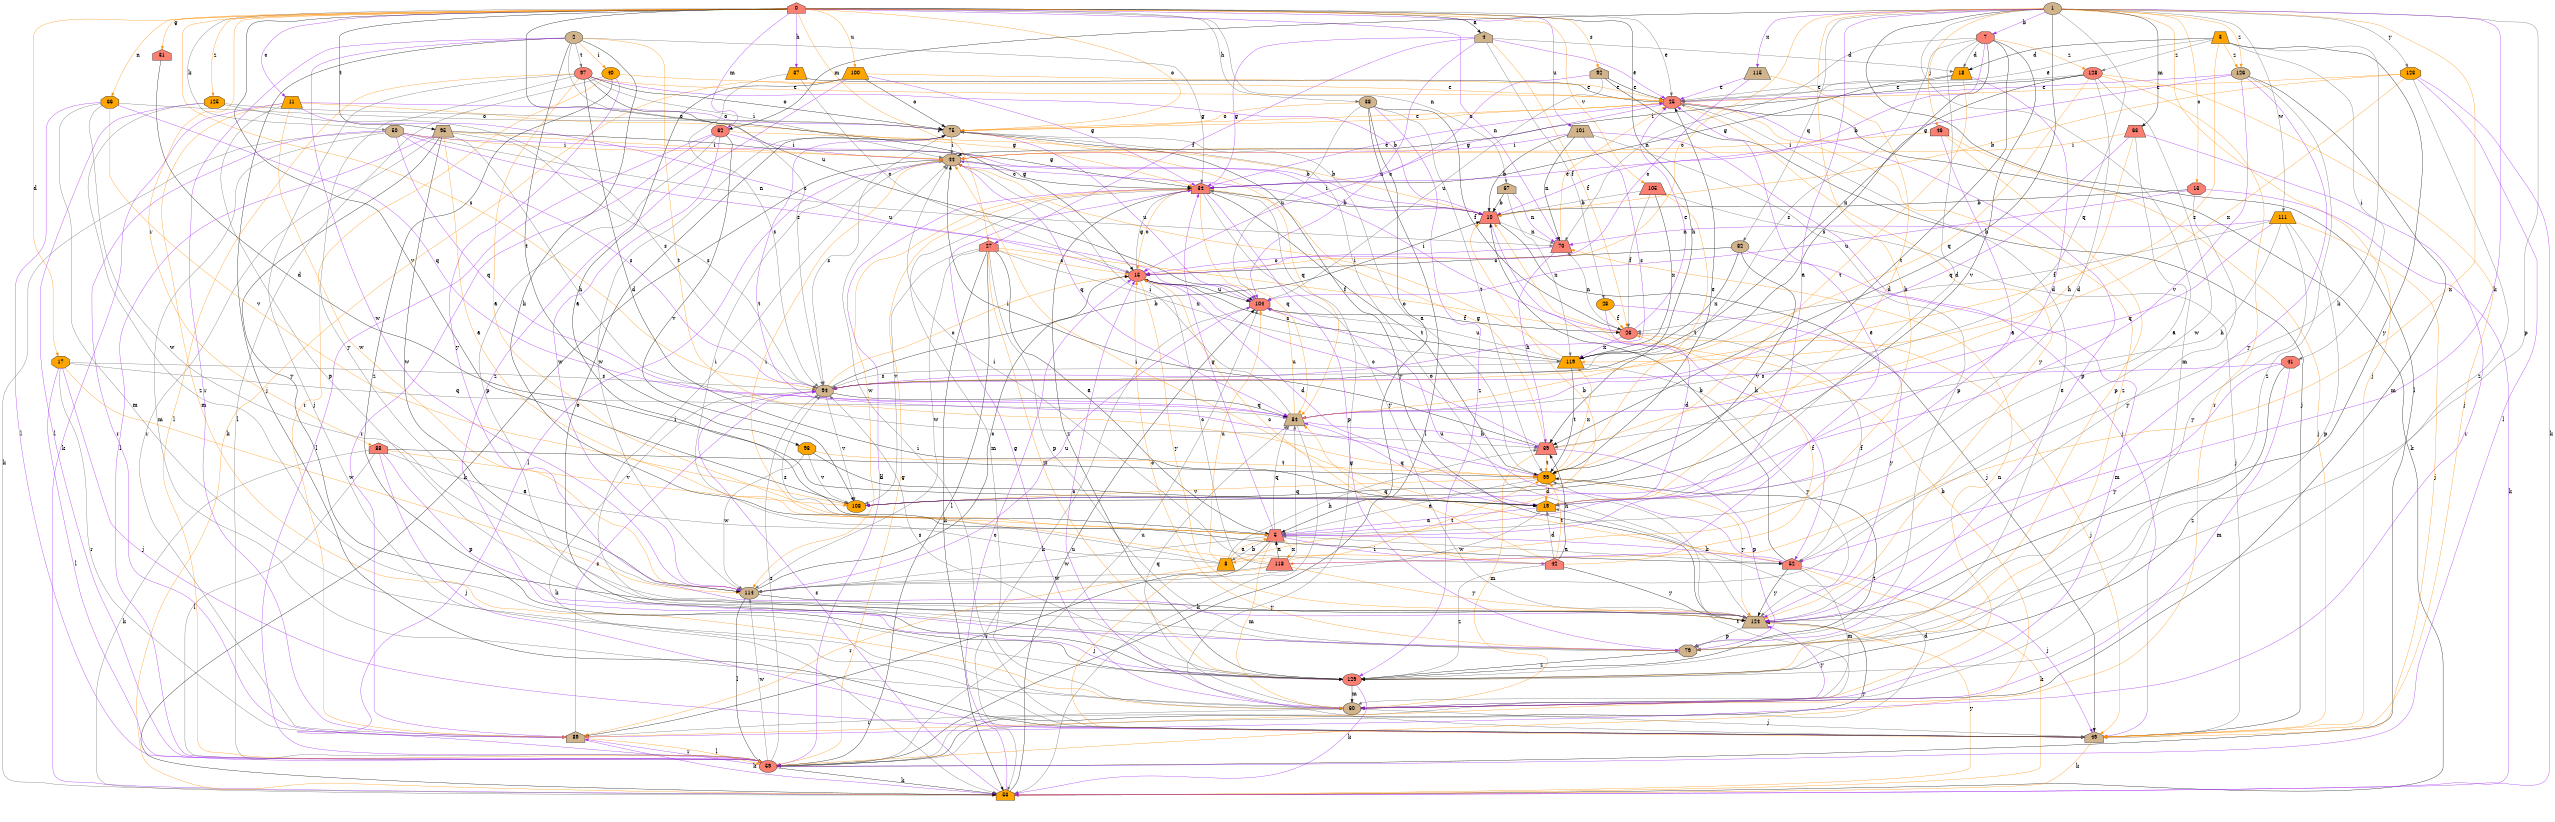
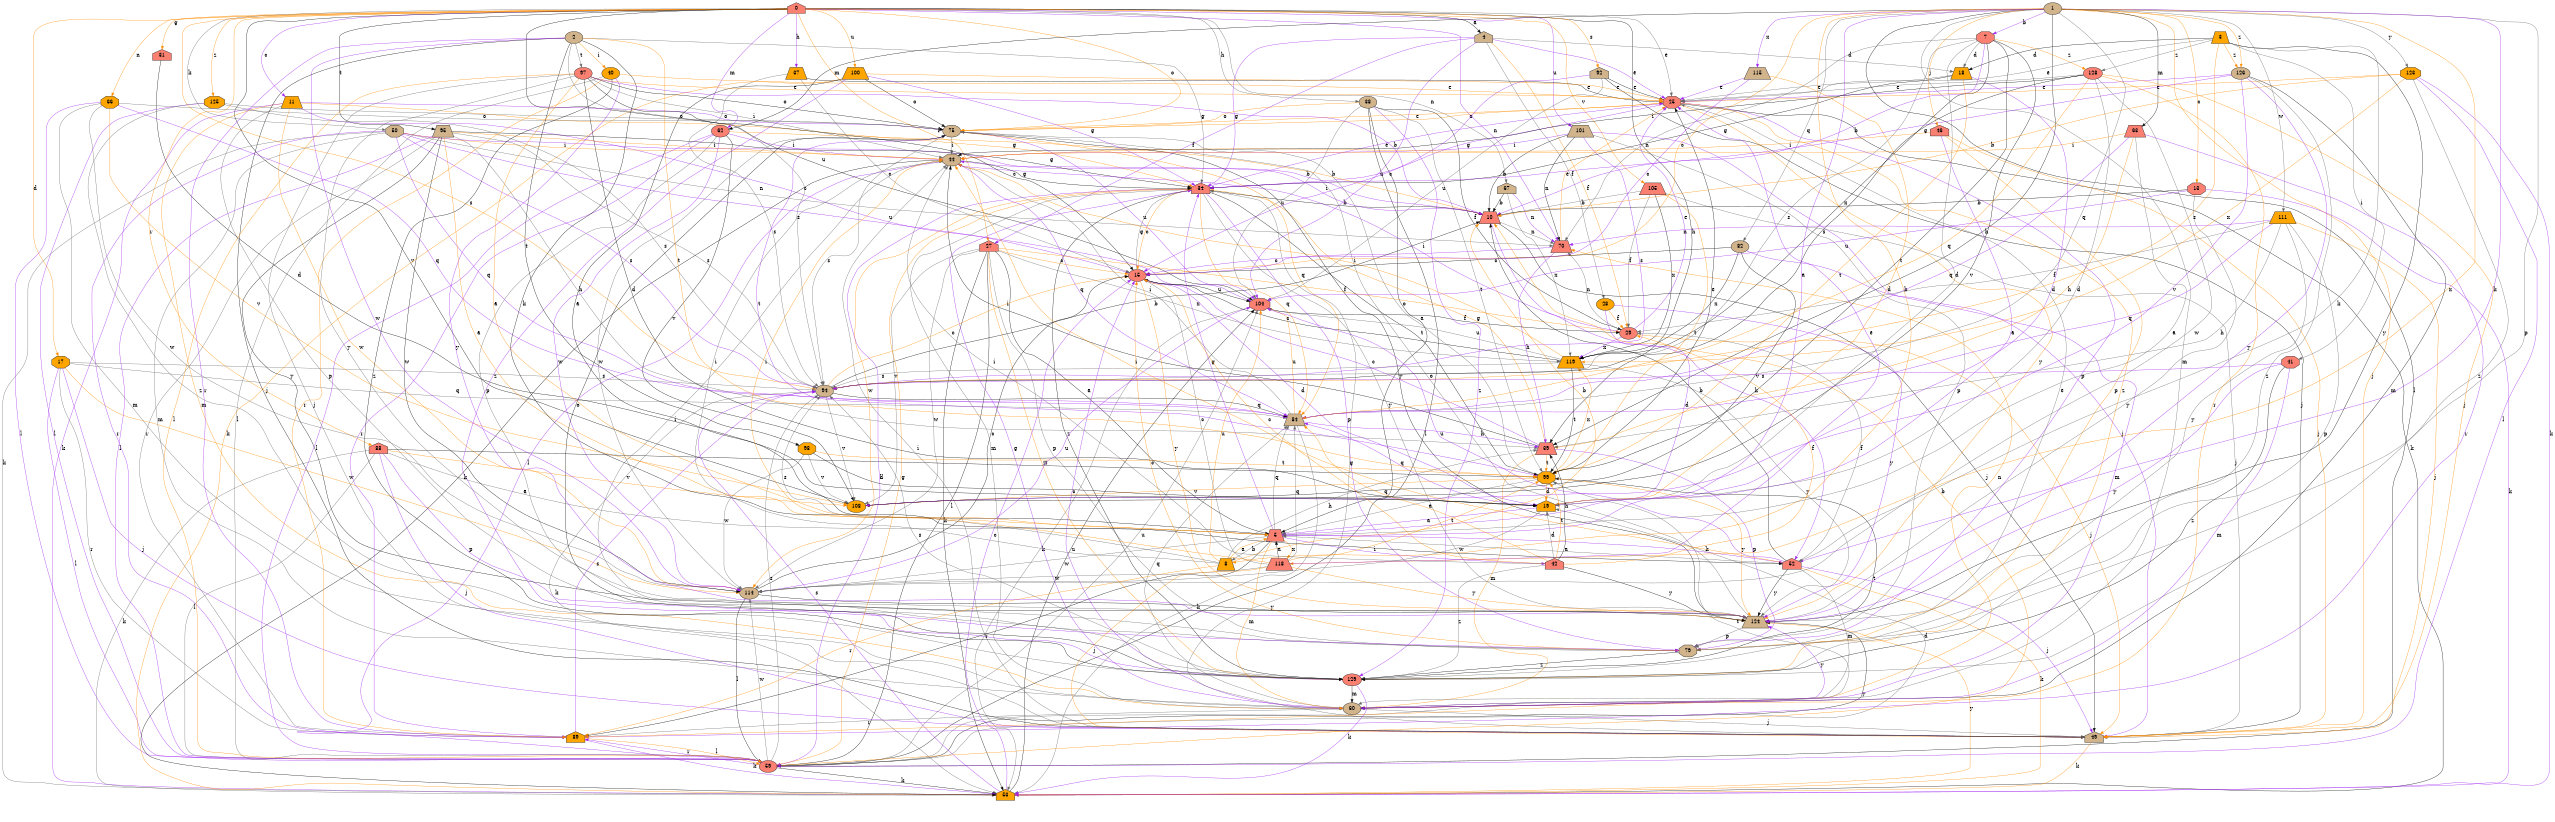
  strict digraph {
    node [fillcolor=salmon shape=trapezium style=filled]
    edge [color=gray40]
    0 [shape=house]
    4 [fillcolor=tan shape=house]
    11 [fillcolor=orange]
    17 [fillcolor=orange shape=octagon]
    25 [shape=octagon]
    27 [shape=house]
    31 [shape=house]
    37 [fillcolor=orange]
    38 [fillcolor=tan shape=ellipse]
    39
    50 [fillcolor=tan shape=octagon]
    62 [shape=ellipse]
    66 [fillcolor=orange shape=octagon]
    67 [fillcolor=tan shape=house]
    70
    75 [fillcolor=tan shape=ellipse]
    88 [shape=house]
    92 [fillcolor=tan shape=house]
    94 [fillcolor=tan shape=ellipse]
    95 [fillcolor=tan]
    100 [fillcolor=orange]
    101 [fillcolor=tan]
    104 [shape=octagon]
    105
    108 [fillcolor=orange shape=ellipse]
    125 [fillcolor=orange shape=octagon]
    34 [shape=house]
    18 [fillcolor=orange]
    28 [fillcolor=orange shape=ellipse]
-   29 [shape=ellipse label=26]
+   29 [shape=ellipse]
    15 [shape=ellipse]
    n32 [fillcolor=tan label=60 shape=ellipse]
    79 [fillcolor=tan shape=octagon]
    114 [fillcolor=tan shape=ellipse]
    53 [fillcolor=orange shape=house]
    49 [fillcolor=tan shape=house]
    59 [shape=ellipse]
    84 [fillcolor=tan]
-   89 [fillcolor=tan shape=house]
+   89 [fillcolor=orange shape=house]
    124 [fillcolor=tan]
    129 [shape=ellipse]
    5
    119 [fillcolor=orange]
    19 [fillcolor=orange shape=house]
    99 [fillcolor=orange shape=octagon]
    44 [fillcolor=tan shape=octagon]
    10
    1 [fillcolor=tan shape=ellipse]
    7 [shape=octagon]
    8 [fillcolor=orange]
    13 [shape=octagon]
    46 [shape=house]
    52 [shape=house]
    63
    82 [fillcolor=tan shape=ellipse]
    111 [fillcolor=orange]
    115 [fillcolor=tan]
    118
    123 [fillcolor=orange shape=octagon]
    126 [fillcolor=tan shape=ellipse]
    42 [shape=house]
    128 [shape=ellipse]
    2 [fillcolor=tan shape=ellipse]
    40 [fillcolor=orange shape=ellipse]
    97 [shape=ellipse]
    98 [fillcolor=orange shape=octagon]
    3 [fillcolor=orange]
    41 [shape=octagon]
    0 -> 4 [color=black label=a]
    0 -> 11 [color=purple label=c]
    0 -> 17 [color=darkorange label=d]
    0 -> 25 [label=e]
    0 -> 27 [color=darkorange label=f]
    0 -> 31 [color=darkorange label=g]
    0 -> 37 [color=purple label=h]
    0 -> 38 [label=h]
    0 -> 39 [color=black label=h]
    0 -> 50 [label=k]
    0 -> 62 [color=purple label=m]
    0 -> 66 [color=darkorange label=n]
    0 -> 67 [label=n]
    0 -> 70 [color=purple label=n]
    0 -> 75 [color=darkorange label=o]
    0 -> 88 [color=darkorange label=r]
    0 -> 92 [color=darkorange label=s]
    0 -> 94 [color=darkorange label=s]
    0 -> 95 [color=black label=t]
    0 -> 100 [color=darkorange label=u]
    0 -> 101 [color=purple label=u]
    0 -> 104 [color=black label=u]
    0 -> 105 [color=darkorange label=v]
    0 -> 108 [color=black label=v]
    0 -> 125 [color=darkorange label=z]
    4 -> 25 [color=purple label=e]
    4 -> 27 [color=purple label=f]
    4 -> 104 [color=purple label=u]
    4 -> 34 [color=purple label=g]
    4 -> 18 [label=d]
    4 -> 28 [label=f]
    4 -> 29 [color=darkorange label=f]
    11 -> 75 [color=purple label=o]
    11 -> 34 [color=darkorange label=g]
    11 -> 15 [color=purple label=c]
    11 -> n32 [color=darkorange label=m]
    11 -> 79 [label=p]
    11 -> 114 [color=darkorange label=w]
    11 -> 53 [color=purple label=k]
    17 -> 94 [label=s]
    17 -> 114 [color=darkorange label=w]
    17 -> 49 [color=purple label=j]
    17 -> 59 [color=purple label=l]
    17 -> 84 [label=q]
    17 -> 89 [label=r]
    25 -> 75 [color=darkorange label=o]
    25 -> 34 [color=purple label=g]
    25 -> 79 [color=purple label=p]
    25 -> 53 [color=black label=k]
    25 -> 124 [color=darkorange label=y]
    25 -> 129 [color=darkorange label=z]
    27 -> 108 [label=v]
    27 -> 29 [color=darkorange label=f]
    27 -> 15 [color=darkorange label=c]
    27 -> 79 [label=p]
    27 -> 114 [label=w]
    27 -> 53 [color=black label=k]
    27 -> 59 [color=black label=l]
    27 -> 129 [color=darkorange label=z]
    27 -> 5 [color=black label=a]
    27 -> 119 [label=x]
    31 -> 19 [color=black label=d]
    37 -> 25 [color=black label=e]
    37 -> 94 [label=s]
    37 -> 15 [label=c]
    38 -> 75 [color=darkorange label=o]
    38 -> 104 [label=u]
    38 -> 29 [color=black label=f]
    38 -> 59 [color=black label=l]
    38 -> 129 [color=purple label=z]
    38 -> 5 [color=black label=a]
    38 -> 99 [label=t]
    39 -> 34 [color=darkorange label=g]
    39 -> 15 [color=purple label=c]
    39 -> n32 [color=darkorange label=m]
    39 -> 79 [color=purple label=p]
    39 -> 99 [color=darkorange label=t]
    39 -> 44 [color=black label=i]
    50 -> 70 [label=n]
    50 -> 94 [color=purple label=s]
    50 -> 104 [color=purple label=u]
    50 -> n32 [label=m]
    50 -> 53 [label=k]
    50 -> 84 [color=purple label=q]
    50 -> 89 [color=purple label=r]
    50 -> 44 [color=darkorange label=i]
    50 -> 10 [color=purple label=b]
    62 -> 108 [color=black label=v]
    62 -> 79 [label=p]
    62 -> 114 [color=purple label=w]
    62 -> 59 [color=purple label=l]
    62 -> 89 [color=purple label=r]
    62 -> 44 [color=purple label=i]
    62 -> 10 [color=darkorange label=b]
    66 -> 75 [label=o]
    66 -> 108 [color=darkorange label=v]
    66 -> n32 [label=m]
    66 -> 114 [label=w]
    66 -> 59 [color=purple label=l]
    66 -> 84 [color=purple label=q]
    67 -> 70 [color=purple label=n]
    67 -> 119 [label=x]
    67 -> 10 [color=black label=b]
    70 -> 25 [color=darkorange label=e]
    70 -> 39 [color=purple label=h]
    70 -> 15 [color=purple label=c]
    75 -> 25 [color=darkorange label=e]
    75 -> 94 [label=s]
    75 -> 104 [color=purple label=u]
    75 -> 114 [label=w]
    75 -> 84 [color=darkorange label=q]
    75 -> 124 [color=black label=y]
    75 -> 99 [color=purple label=t]
    75 -> 44 [label=i]
    88 -> 108 [color=darkorange label=v]
    88 -> 79 [color=purple label=p]
    88 -> 53 [label=k]
    88 -> 49 [color=purple label=j]
    88 -> 59 [label=l]
    88 -> 5 [label=a]
    88 -> 99 [color=black label=t]
    92 -> 25 [color=black label=e]
    92 -> 104 [label=u]
    92 -> 15 [color=purple label=c]
    92 -> 49 [color=black label=j]
    94 -> 108 [label=v]
    94 -> 15 [color=darkorange label=c]
    94 -> 53 [label=k]
    94 -> 84 [color=black label=q]
    94 -> 10 [color=black label=b]
    95 -> 39 [label=h]
    95 -> 94 [label=s]
    95 -> 34 [color=black label=g]
    95 -> 114 [color=black label=w]
    95 -> 59 [color=purple label=l]
    95 -> 89 [label=r]
    95 -> 124 [color=black label=y]
    95 -> 5 [color=darkorange label=a]
    95 -> 44 [color=darkorange label=i]
    100 -> 25 [color=darkorange label=e]
    100 -> 75 [color=black label=o]
    100 -> 34 [color=purple label=g]
    100 -> 53 [color=darkorange label=k]
    100 -> 129 [color=purple label=z]
    100 -> 5 [color=black label=a]
    101 -> 70 [color=black label=n]
    101 -> 94 [color=purple label=s]
    101 -> 79 [label=p]
    101 -> 49 [color=purple label=j]
    101 -> 44 [color=purple label=i]
    101 -> 10 [color=black label=b]
    104 -> 29 [color=black label=f]
    104 -> 53 [label=k]
    105 -> 29 [label=f]
    105 -> 49 [label=j]
    105 -> 119 [color=black label=x]
    105 -> 99 [color=darkorange label=t]
    105 -> 10 [label=b]
    125 -> 75 [label=o]
    125 -> 94 [label=s]
    125 -> 59 [color=purple label=l]
    125 -> 129 [label=z]
    34 -> 25 [color=purple label=e]
    34 -> 15 [color=darkorange label=c]
    34 -> n32 [label=m]
    34 -> 79 [color=purple label=p]
    34 -> 114 [color=darkorange label=w]
    34 -> 59 [color=purple label=l]
    34 -> 84 [color=darkorange label=q]
    34 -> 124 [label=y]
    34 -> 129 [color=black label=z]
    34 -> 99 [color=black label=t]
    34 -> 10 [color=black label=b]
    18 -> 25 [label=e]
    18 -> 34 [color=black label=g]
    18 -> 19 [color=purple label=d]
    18 -> 99 [color=darkorange label=t]
    28 -> 29 [color=darkorange label=f]
    28 -> 124 [color=purple label=y]
    28 -> 19 [color=purple label=d]
    29 -> 25 [color=purple label=e]
    29 -> 70 [label=n]
    29 -> 49 [color=darkorange label=j]
    29 -> 119 [color=purple label=x]
    29 -> 44 [color=purple label=i]
    15 -> 104 [color=black label=u]
    15 -> 34 [label=g]
    15 -> 124 [color=darkorange label=y]
    15 -> 19 [color=purple label=d]
    n32 -> 70 [color=darkorange label=n]
    n32 -> 34 [color=purple label=g]
    n32 -> 15 [color=purple label=c]
    n32 -> 49 [label=j]
    n32 -> 84 [label=q]
    n32 -> 89 [label=r]
    n32 -> 124 [color=purple label=y]
    79 -> 15 [color=darkorange label=c]
    79 -> 129 [color=black label=z]
    114 -> 104 [color=purple label=u]
    114 -> 15 [color=black label=c]
    114 -> 59 [color=black label=l]
    114 -> 124 [color=black label=y]
    53 -> 94 [color=purple label=s]
    53 -> 104 [color=black label=u]
    53 -> 15 [color=purple label=c]
    53 -> 124 [color=darkorange label=y]
    49 -> 34 [label=g]
    49 -> 53 [color=darkorange label=k]
    49 -> 44 [label=i]
    59 -> 94 [label=s]
    59 -> 104 [label=u]
    59 -> 34 [color=darkorange label=g]
    59 -> 114 [label=w]
    59 -> 53 [color=black label=k]
    59 -> 89 [color=purple label=r]
    59 -> 124 [color=black label=y]
    59 -> 19 [label=d]
    59 -> 99 [label=t]
    59 -> 10 [color=darkorange label=b]
    84 -> 39 [color=purple label=h]
    84 -> 104 [color=darkorange label=u]
    84 -> 53 [label=k]
    84 -> 44 [label=i]
    89 -> 94 [color=purple label=s]
    89 -> 53 [color=purple label=k]
    89 -> 59 [color=darkorange label=l]
    124 -> 75 [label=o]
    124 -> 79 [label=p]
    129 -> 25 [label=e]
    129 -> 75 [color=black label=o]
    129 -> 94 [label=s]
    129 -> n32 [color=black label=m]
    129 -> 53 [color=purple label=k]
    129 -> 99 [color=black label=t]
    129 -> 44 [label=i]
    5 -> 34 [color=purple label=g]
    5 -> n32 [color=darkorange label=m]
    5 -> 114 [label=w]
    5 -> 84 [label=q]
    5 -> 89 [color=black label=r]
    5 -> 8 [label=b]
    5 -> 52 [color=purple label=k]
    5 -> 118 [color=darkorange label=x]
    5 -> 42 [color=purple label=i]
    119 -> 94 [label=s]
    119 -> 104 [label=u]
    119 -> 15 [color=black label=c]
    119 -> 124 [label=y]
    119 -> 99 [color=black label=t]
    119 -> 44 [color=darkorange label=i]
    19 -> 114 [label=w]
    19 -> 84 [color=purple label=q]
    19 -> 5 [color=purple label=a]
    99 -> 25 [color=black label=e]
    99 -> 75 [label=o]
    99 -> 108 [color=darkorange label=v]
    99 -> 124 [color=darkorange label=y]
    99 -> 5 [label=a]
    99 -> 119 [color=darkorange label=x]
    99 -> 19 [color=darkorange label=d]
    44 -> 34 [color=black label=g]
    44 -> 53 [color=black label=k]
    44 -> 59 [color=purple label=l]
    44 -> 84 [color=purple label=q]
    10 -> 70 [label=n]
    10 -> 49 [color=black label=j]
    10 -> 44 [color=purple label=i]
    10 -> 52 [color=purple label=k]
    1 -> 39 [color=black label=h]
    1 -> 62 [color=black label=m]
    1 -> 15 [color=darkorange label=c]
    1 -> n32 [label=m]
    1 -> 79 [label=p]
    1 -> 49 [color=darkorange label=j]
    1 -> 59 [color=black label=l]
    1 -> 84 [label=q]
    1 -> 5 [color=purple label=a]
    1 -> 7 [color=purple label=b]
    1 -> 8 [color=darkorange label=b]
    1 -> 13 [color=darkorange label=c]
    1 -> 46 [color=darkorange label=j]
    1 -> 52 [color=purple label=k]
    1 -> 63 [color=black label=m]
    1 -> 82 [label=q]
    1 -> 111 [label=w]
    1 -> 115 [color=purple label=x]
    1 -> 118 [color=darkorange label=x]
    1 -> 123 [label=y]
    1 -> 126 [color=darkorange label=z]
    7 -> 70 [label=n]
    7 -> 94 [label=s]
    7 -> 108 [color=black label=v]
    7 -> 18 [label=d]
    7 -> 119 [color=black label=x]
    7 -> 19 [label=d]
    7 -> 99 [color=black label=t]
    7 -> 10 [color=purple label=b]
    7 -> 128 [color=darkorange label=z]
    8 -> 39 [label=h]
    8 -> 94 [label=s]
    8 -> 104 [color=darkorange label=u]
    8 -> 89 [color=darkorange label=r]
    8 -> 5 [color=darkorange label=a]
    8 -> 44 [label=i]
    8 -> 10 [color=darkorange label=b]
    13 -> 104 [color=purple label=u]
    13 -> 53 [color=purple label=k]
    13 -> 124 [label=y]
    13 -> 10 [color=black label=b]
    46 -> 79 [color=darkorange label=p]
    46 -> 49 [color=darkorange label=j]
    46 -> 5 [color=purple label=a]
    46 -> 44 [color=darkorange label=i]
    52 -> 104 [color=purple label=u]
    52 -> 29 [label=f]
    52 -> n32 [label=m]
    52 -> 53 [color=darkorange label=k]
    52 -> 49 [color=purple label=j]
    52 -> 124 [color=black label=y]
    52 -> 5 [label=a]
    52 -> 44 [color=darkorange label=i]
    52 -> 10 [color=black label=b]
    63 -> 39 [color=darkorange label=h]
    63 -> 84 [color=purple label=q]
    63 -> 89 [color=purple label=r]
    63 -> 5 [label=a]
    63 -> 44 [color=darkorange label=i]
    82 -> 108 [color=black label=v]
    82 -> 15 [color=black label=c]
    82 -> n32 [color=purple label=m]
    82 -> 119 [color=black label=x]
    111 -> 39 [label=h]
    111 -> 70 [color=purple label=n]
    111 -> 29 [label=f]
    111 -> 79 [label=p]
    111 -> 49 [color=darkorange label=j]
    111 -> 84 [color=purple label=q]
    111 -> 124 [label=y]
    115 -> 25 [color=purple label=e]
    115 -> 15 [color=purple label=c]
    115 -> 19 [color=darkorange label=d]
    118 -> 25 [color=purple label=e]
    118 -> 15 [label=c]
    118 -> 114 [label=w]
    118 -> 49 [color=darkorange label=j]
    118 -> 84 [label=q]
    118 -> 124 [color=darkorange label=y]
    118 -> 5 [color=black label=a]
    118 -> 99 [color=darkorange label=t]
    118 -> 44 [color=darkorange label=i]
    123 -> 25 [color=darkorange label=e]
    123 -> 53 [color=purple label=k]
    123 -> 59 [color=purple label=l]
    123 -> 129 [label=z]
    123 -> 119 [color=darkorange label=x]
    123 -> 10 [color=darkorange label=b]
    126 -> 25 [color=purple label=e]
    126 -> 108 [color=purple label=v]
    126 -> 34 [color=purple label=g]
    126 -> n32 [color=black label=m]
    126 -> 124 [color=purple label=y]
    126 -> 129 [label=z]
    42 -> 39 [color=black label=h]
    42 -> 29 [color=darkorange label=f]
    42 -> 15 [color=darkorange label=c]
    42 -> 84 [color=darkorange label=q]
    42 -> 124 [color=black label=y]
    42 -> 129 [label=z]
    42 -> 19 [label=d]
    42 -> 99 [color=darkorange label=t]
    42 -> 44 [label=i]
    128 -> 25 [label=e]
    128 -> 94 [color=black label=s]
    128 -> 114 [label=w]
    128 -> 49 [color=darkorange label=j]
    128 -> 84 [color=darkorange label=q]
    128 -> 89 [color=darkorange label=r]
    128 -> 19 [label=d]
    128 -> 44 [color=black label=i]
    2 -> 94 [label=s]
    2 -> 34 [label=g]
    2 -> 114 [color=purple label=w]
    2 -> 49 [color=black label=j]
    2 -> 89 [color=purple label=r]
    2 -> 99 [color=darkorange label=t]
    2 -> 52 [color=black label=k]
    2 -> 40 [color=darkorange label=i]
    2 -> 97 [label=t]
    2 -> 98 [color=black label=t]
    40 -> 25 [color=darkorange label=e]
    40 -> 59 [label=l]
    40 -> 89 [color=darkorange label=r]
    40 -> 124 [color=purple label=y]
    40 -> 129 [color=black label=z]
    97 -> 25 [color=darkorange label=e]
    97 -> 75 [color=black label=o]
    97 -> 15 [color=black label=c]
    97 -> 49 [label=j]
    97 -> 59 [color=darkorange label=l]
    97 -> 124 [label=y]
    97 -> 5 [color=darkorange label=a]
    97 -> 19 [color=black label=d]
    97 -> 44 [label=i]
    97 -> 10 [color=purple label=b]
    98 -> 108 [label=v]
    98 -> 114 [label=w]
    98 -> 19 [color=black label=d]
    98 -> 99 [color=darkorange label=t]
    3 -> 25 [label=e]
    3 -> 94 [color=darkorange label=s]
    3 -> 18 [color=black label=d]
    3 -> 124 [color=black label=y]
    3 -> 52 [label=k]
    3 -> 126 [color=darkorange label=z]
    3 -> 128 [label=z]
    3 -> 41 [label=i]
    41 -> 94 [color=purple label=s]
    41 -> n32 [color=purple label=m]
    41 -> 124 [color=purple label=y]
    41 -> 129 [color=black label=z]
  }
